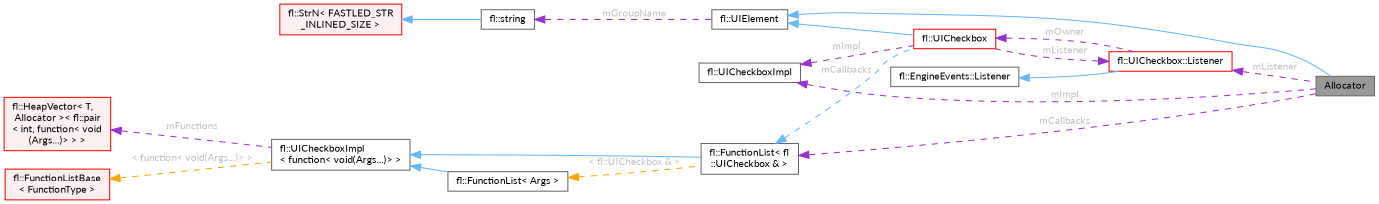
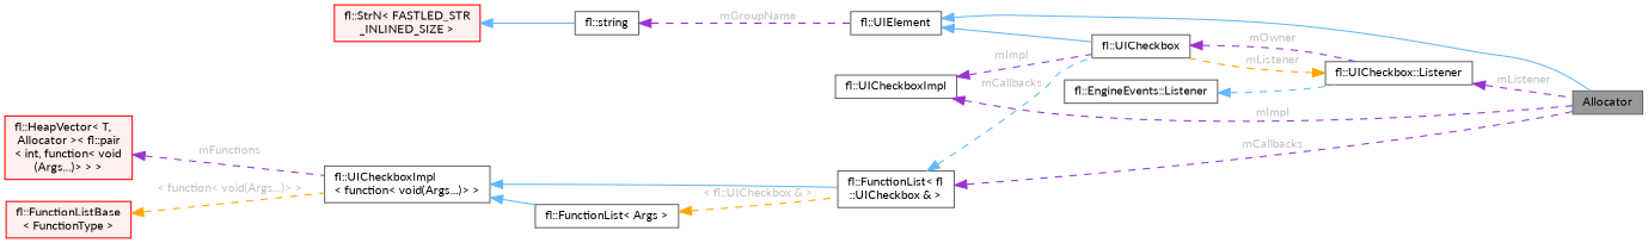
  digraph {
    fontname=Lato
    rankdir=LR
    node [color=gray40 fillcolor=white fontname=Lato fontsize=10 shape=box style=filled]
    edge [color=darkorchid3 dir=back fontname=Lato fontsize=10 labelfontname=Helvetica labelfontsize=10 style=dashed fontcolor=grey]
    n1 [fillcolor=grey60 fontcolor=black height=0.2 label=Allocator width=0.4]
    n2 [height=0.2 label="fl::UIElement" width=0.4]
-   n3 [color=red height=0.2 label="fl::UICheckbox" width=0.4]
-   n4 [color=red height=0.2 label="fl::UICheckbox::Listener" width=0.4]
+   n3 [height=0.2 label="fl::UICheckbox" width=0.4]
+   n4 [height=0.2 label="fl::UICheckbox::Listener" width=0.4]
    n5 [height=0.2 label="fl::string" width=0.4]
    n6 [color=red fillcolor="#FFF0F0" height=0.2 label="fl::StrN\< FASTLED_STR\l_INLINED_SIZE \>" width=0.4]
    n7 [height=0.2 label="fl::UICheckboxImpl" width=0.4]
    n8 [height=0.2 label="fl::FunctionList\< fl\l::UICheckbox & \>" width=0.4]
    n9 [height=0.2 label="fl::UICheckboxImpl\l\< function\< void(Args...)\> \>" width=0.4]
    n10 [height=0.2 label="fl::FunctionList\< Args \>" width=0.4]
    n11 [color=red fillcolor="#FFF0F0" height=0.2 label="fl::HeapVector\< T,\l Allocator \>\< fl::pair\l\< int, function\< void\l(Args...)\> \> \>" width=0.4]
    n12 [color=red fillcolor="#FFF0F0" height=0.2 label="fl::FunctionListBase\l\< FunctionType \>" width=0.4]
    n13 [height=0.2 label="fl::EngineEvents::Listener" width=0.4]
    n2 -> n1 [color=steelblue1 style=solid fontcolor=""]
    n2 -> n3 [color=steelblue1 style=solid fontcolor=""]
    n3 -> n4 [label=" mOwner"]
    n4 -> n1 [label=" mListener"]
-   n4 -> n3 [label=" mListener"]
+   n4 -> n3 [color=orange label=" mListener"]
    n5 -> n2 [label=" mGroupName"]
    n6 -> n5 [color=steelblue1 style=solid fontcolor=""]
    n7 -> n1 [label=" mImpl"]
    n7 -> n3 [label=" mImpl"]
    n8 -> n1 [label=" mCallbacks"]
    n8 -> n3 [color=steelblue1 label=" mCallbacks"]
    n9 -> n8 [color=steelblue1 style=solid fontcolor=""]
    n9 -> n10 [color=steelblue1 style=solid fontcolor=""]
    n10 -> n8 [color=orange label=" \< fl::UICheckbox & \>"]
    n11 -> n9 [label=" mFunctions"]
    n12 -> n9 [color=orange label=" \< function\< void(Args...)\> \>"]
-   n13 -> n4 [color=steelblue1 style=solid fontcolor=""]
+   n13 -> n4 [color=steelblue1 fontcolor=""]
  }
